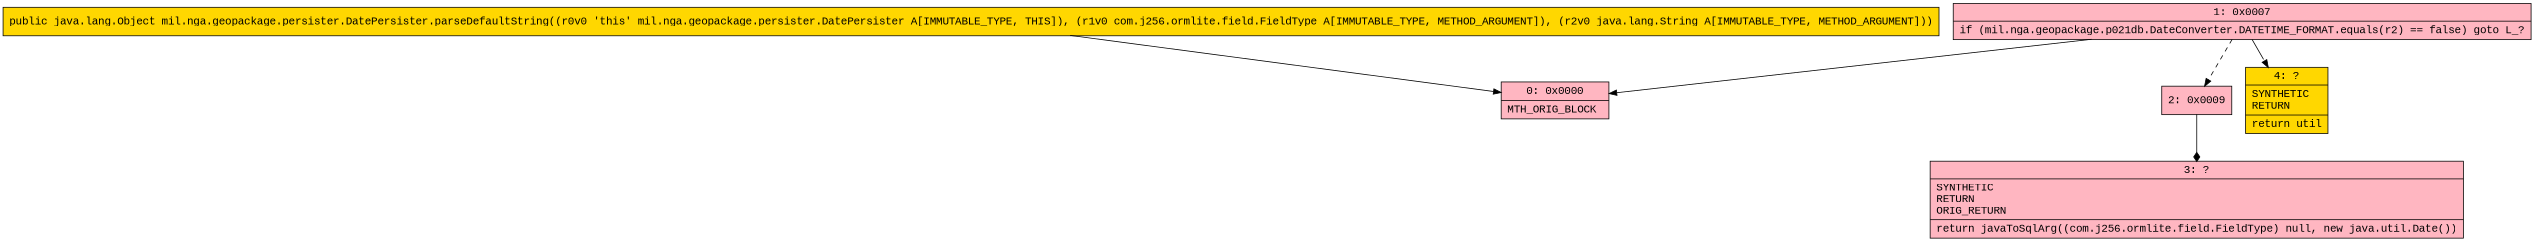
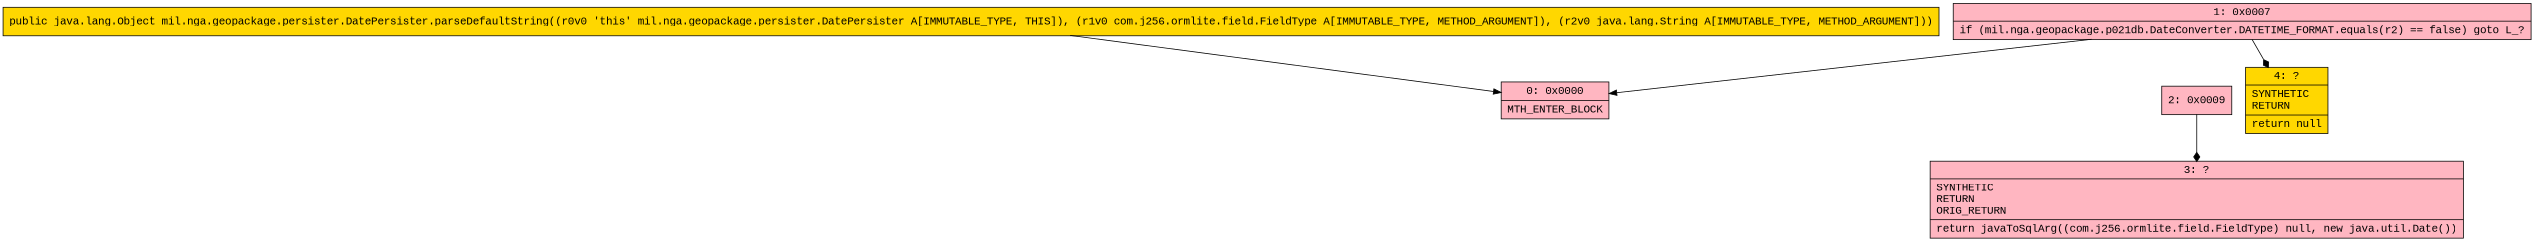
  digraph {
    fontname="Liberation Mono"
    node [fillcolor=lightpink fontname="Liberation Mono" shape=record style=filled]
    edge [arrowhead=normal fontname="Liberation Mono"]
-   n1 [label="{0\:\ 0x0000|MTH_ORIG_BLOCK\l}"]
+   n1 [label="{0\:\ 0x0000|MTH_ENTER_BLOCK\l}"]
    n2 [label="{1\:\ 0x0007|if (mil.nga.geopackage.p021db.DateConverter.DATETIME_FORMAT.equals(r2) == false) goto L_?\l}"]
    n3 [label="{2\:\ 0x0009}"]
-   n4 [fillcolor=gold label="{4\:\ ?|SYNTHETIC\lRETURN\l|return util\l}"]
+   n4 [fillcolor=gold label="{4\:\ ?|SYNTHETIC\lRETURN\l|return null\l}"]
    n5 [label="{3\:\ ?|SYNTHETIC\lRETURN\lORIG_RETURN\l|return javaToSqlArg((com.j256.ormlite.field.FieldType) null, new java.util.Date())\l}"]
    n6 [fillcolor=gold label="{public java.lang.Object mil.nga.geopackage.persister.DatePersister.parseDefaultString((r0v0 'this' mil.nga.geopackage.persister.DatePersister A[IMMUTABLE_TYPE, THIS]), (r1v0 com.j256.ormlite.field.FieldType A[IMMUTABLE_TYPE, METHOD_ARGUMENT]), (r2v0 java.lang.String A[IMMUTABLE_TYPE, METHOD_ARGUMENT])) }"]
    n2 -> n1
-   n2 -> n3 [style=dashed]
-   n2 -> n4
+   n2 -> n4 [arrowhead=diamond]
    n3 -> n5 [arrowhead=diamond]
    n6 -> n1
  }
